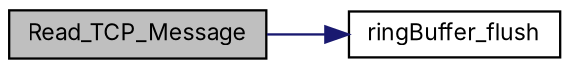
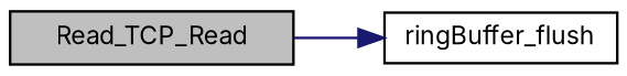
  digraph {
    rankdir=LR
    fontname=Inter
    node [color=black fontname=Inter fontsize=10 shape=record style=filled]
-   n1 [fillcolor=grey75 fontcolor=black height=0.2 label=Read_TCP_Message width=0.4]
+   n1 [fillcolor=grey75 fontcolor=black height=0.2 label=Read_TCP_Read width=0.4]
    n2 [fillcolor=white height=0.2 label=ringBuffer_flush width=0.4]
    n1 -> n2 [color=midnightblue fontname=Inter fontsize=10 labelfontname=Helvetica labelfontsize=10 style=solid]
  }
